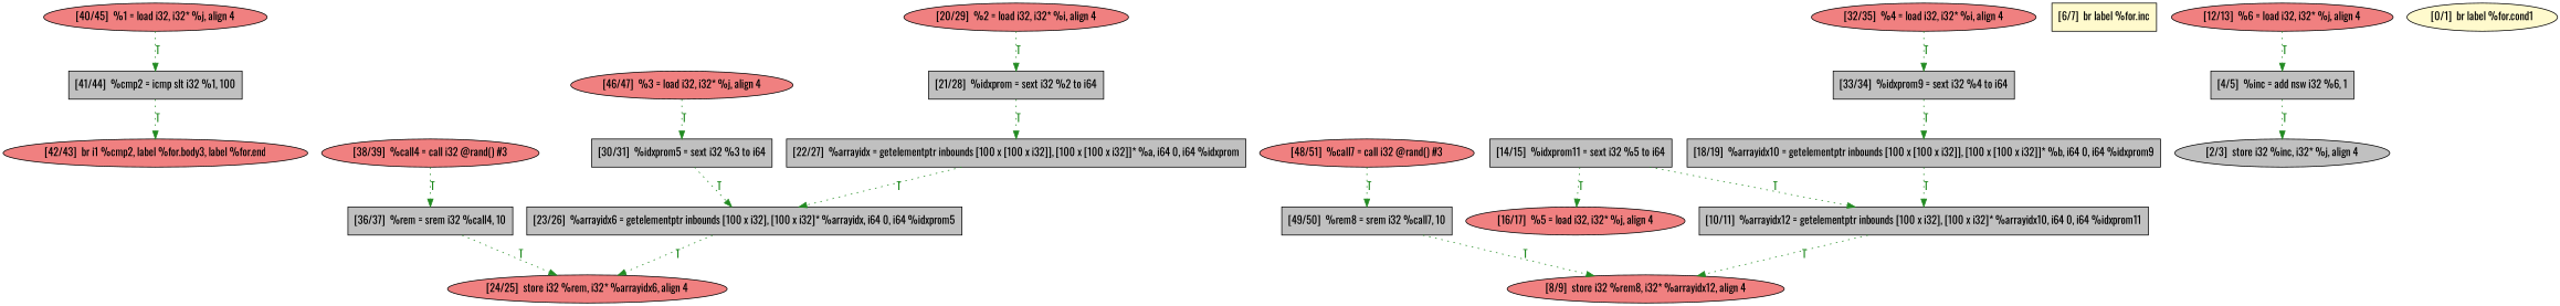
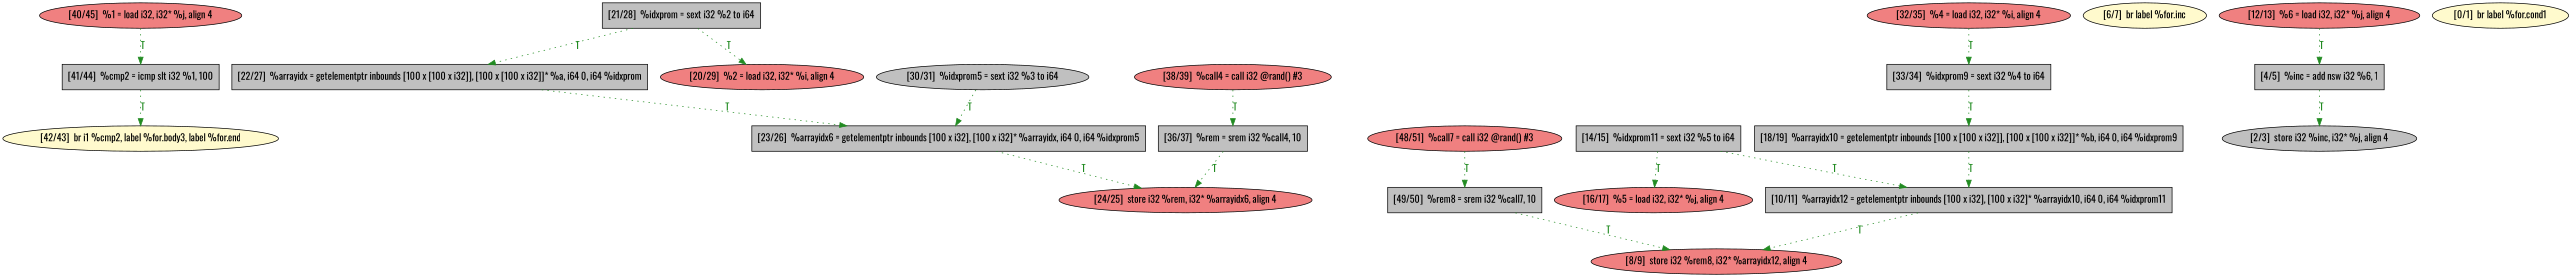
  digraph {
    fontname=Oswald
    node [fillcolor=grey fontname=Oswald shape=ellipse style=filled]
    edge [color=forestgreen fontcolor=forestgreen fontname=Oswald style=dotted]
-   n1 [fillcolor=lightcoral label="[42/43]  br i1 %cmp2, label %for.body3, label %for.end"]
+   n1 [fillcolor=lemonchiffon label="[42/43]  br i1 %cmp2, label %for.body3, label %for.end"]
    n2 [label="[41/44]  %cmp2 = icmp slt i32 %1, 100" shape=rectangle]
    n3 [label="[21/28]  %idxprom = sext i32 %2 to i64" shape=rectangle]
    n4 [label="[22/27]  %arrayidx = getelementptr inbounds [100 x [100 x i32]], [100 x [100 x i32]]* %a, i64 0, i64 %idxprom" shape=rectangle]
    n5 [label="[23/26]  %arrayidx6 = getelementptr inbounds [100 x i32], [100 x i32]* %arrayidx, i64 0, i64 %idxprom5" shape=rectangle]
    n6 [label="[33/34]  %idxprom9 = sext i32 %4 to i64" shape=rectangle]
    n7 [label="[18/19]  %arrayidx10 = getelementptr inbounds [100 x [100 x i32]], [100 x [100 x i32]]* %b, i64 0, i64 %idxprom9" shape=rectangle]
    n8 [label="[10/11]  %arrayidx12 = getelementptr inbounds [100 x i32], [100 x i32]* %arrayidx10, i64 0, i64 %idxprom11" shape=rectangle]
-   n9 [fillcolor=lightcoral label="[46/47]  %3 = load i32, i32* %j, align 4"]
-   n10 [label="[30/31]  %idxprom5 = sext i32 %3 to i64" shape=rectangle]
+   n10 [label="[30/31]  %idxprom5 = sext i32 %3 to i64"]
    n11 [fillcolor=lightcoral label="[40/45]  %1 = load i32, i32* %j, align 4"]
    n12 [fillcolor=lightcoral label="[8/9]  store i32 %rem8, i32* %arrayidx12, align 4"]
    n13 [label="[49/50]  %rem8 = srem i32 %call7, 10" shape=rectangle]
    n14 [label="[14/15]  %idxprom11 = sext i32 %5 to i64" shape=rectangle]
    n15 [fillcolor=lightcoral label="[16/17]  %5 = load i32, i32* %j, align 4"]
    n16 [fillcolor=lightcoral label="[32/35]  %4 = load i32, i32* %i, align 4"]
-   n17 [fillcolor=lemonchiffon label="[6/7]  br label %for.inc" shape=box]
+   n17 [fillcolor=lemonchiffon label="[6/7]  br label %for.inc"]
    n18 [label="[4/5]  %inc = add nsw i32 %6, 1" shape=rectangle]
    n19 [label="[2/3]  store i32 %inc, i32* %j, align 4"]
    n20 [fillcolor=lemonchiffon label="[0/1]  br label %for.cond1"]
    n21 [fillcolor=lightcoral label="[12/13]  %6 = load i32, i32* %j, align 4"]
    n22 [fillcolor=lightcoral label="[20/29]  %2 = load i32, i32* %i, align 4"]
    n23 [fillcolor=lightcoral label="[24/25]  store i32 %rem, i32* %arrayidx6, align 4"]
    n24 [label="[36/37]  %rem = srem i32 %call4, 10" shape=rectangle]
    n25 [fillcolor=lightcoral label="[48/51]  %call7 = call i32 @rand() #3"]
    n26 [fillcolor=lightcoral label="[38/39]  %call4 = call i32 @rand() #3"]
    n2 -> n1 [label=T]
    n3 -> n4 [label=T]
    n4 -> n5 [label=T]
    n5 -> n23 [label=T]
    n6 -> n7 [label=T]
    n7 -> n8 [label=T]
    n8 -> n12 [label=T]
-   n9 -> n10 [label=T]
    n10 -> n5 [label=T]
    n11 -> n2 [label=T]
    n13 -> n12 [label=T]
    n14 -> n8 [label=T]
    n14 -> n15 [label=T]
    n16 -> n6 [label=T]
    n18 -> n19 [label=T]
    n21 -> n18 [label=T]
-   n22 -> n3 [label=T]
+   n3 -> n22 [label=T]
    n24 -> n23 [label=T]
    n25 -> n13 [label=T]
    n26 -> n24 [label=T]
  }
